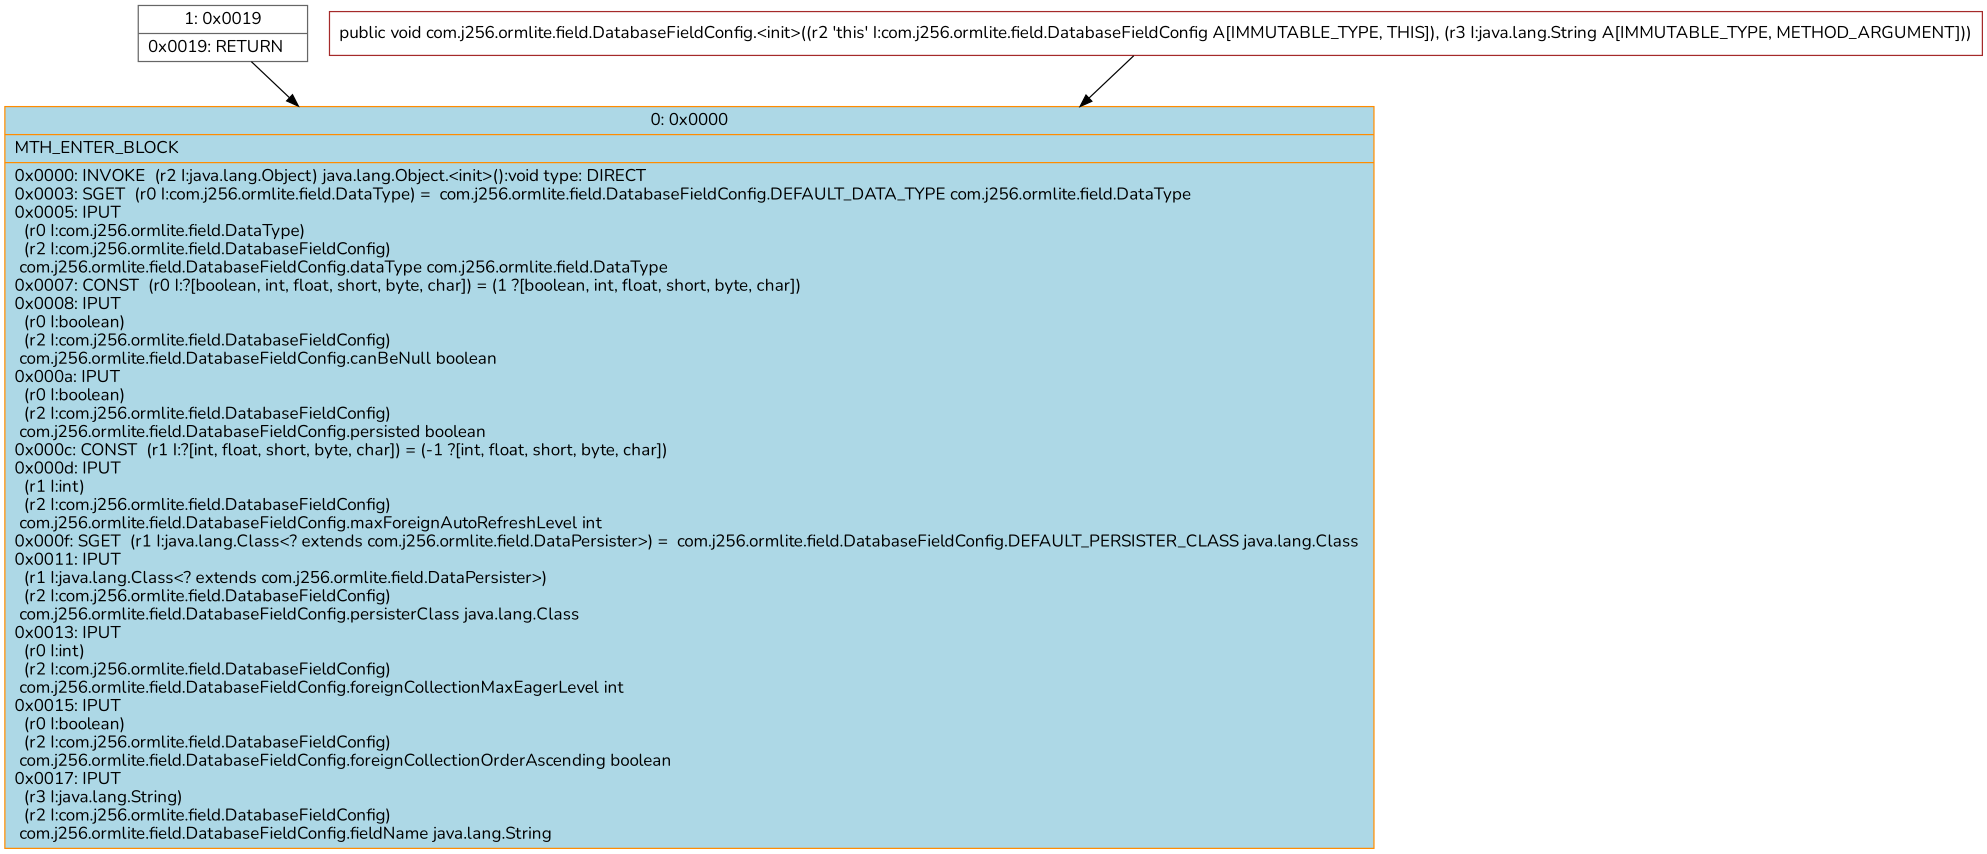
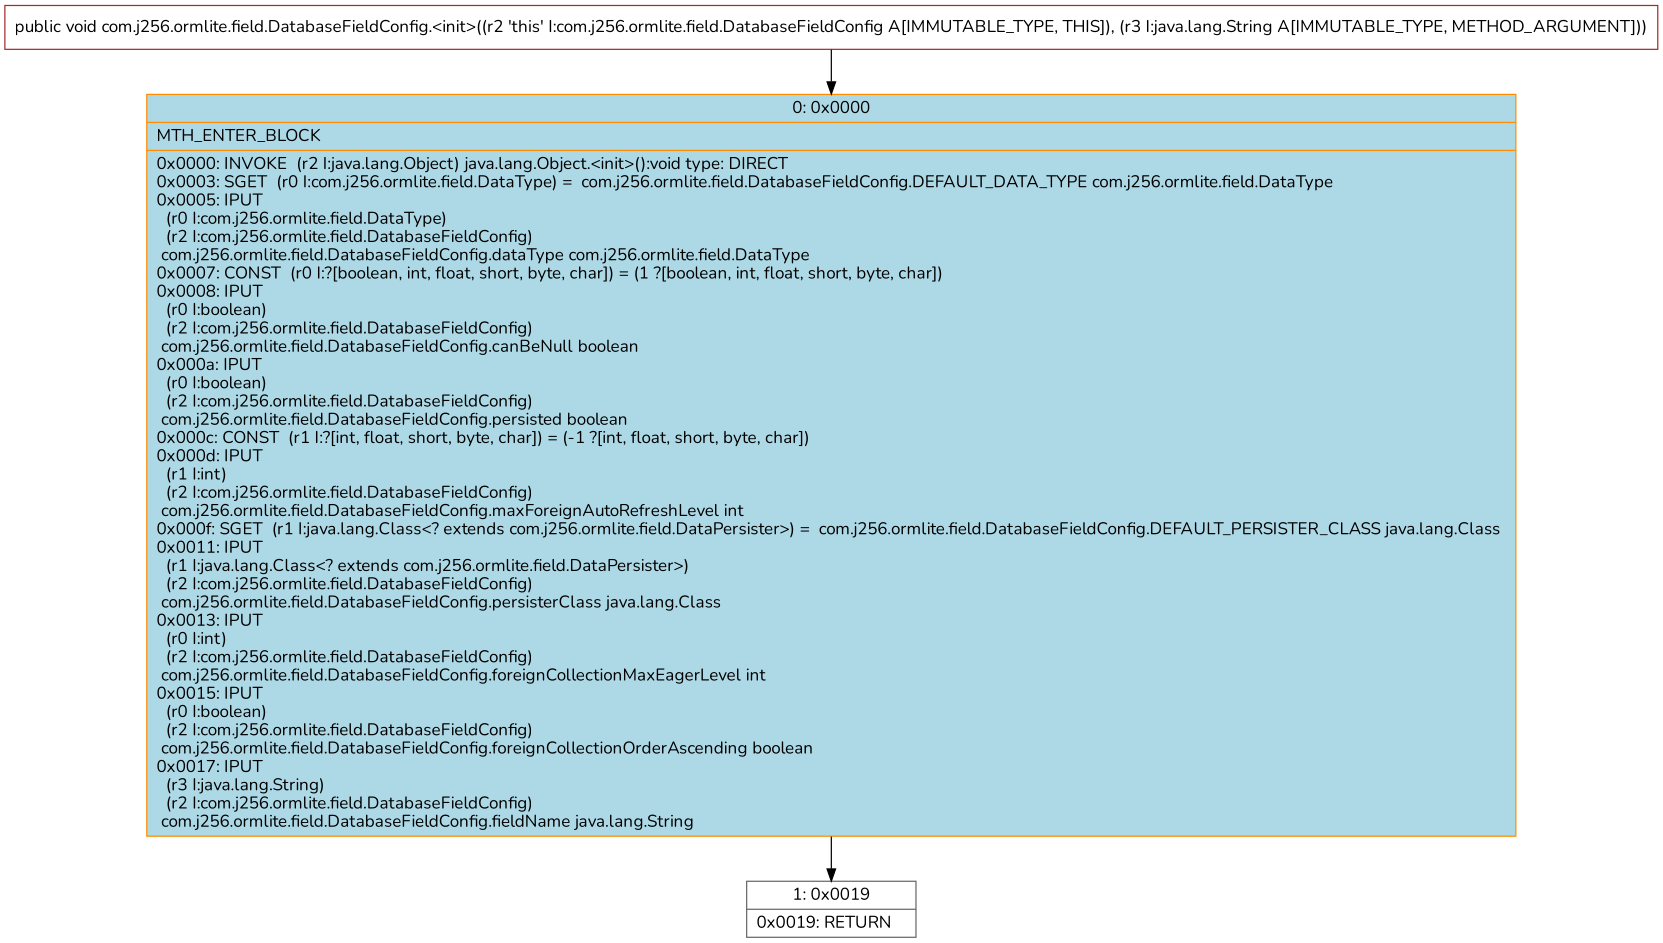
  digraph {
    fontname=Nunito
    node [shape=record style=filled fillcolor=white fontname=Nunito]
    edge [fontname=Nunito]
    n1 [label="{0\:\ 0x0000|MTH_ENTER_BLOCK\l|0x0000: INVOKE  (r2 I:java.lang.Object) java.lang.Object.\<init\>():void type: DIRECT \l0x0003: SGET  (r0 I:com.j256.ormlite.field.DataType) =  com.j256.ormlite.field.DatabaseFieldConfig.DEFAULT_DATA_TYPE com.j256.ormlite.field.DataType \l0x0005: IPUT  \l  (r0 I:com.j256.ormlite.field.DataType)\l  (r2 I:com.j256.ormlite.field.DatabaseFieldConfig)\l com.j256.ormlite.field.DatabaseFieldConfig.dataType com.j256.ormlite.field.DataType \l0x0007: CONST  (r0 I:?[boolean, int, float, short, byte, char]) = (1 ?[boolean, int, float, short, byte, char]) \l0x0008: IPUT  \l  (r0 I:boolean)\l  (r2 I:com.j256.ormlite.field.DatabaseFieldConfig)\l com.j256.ormlite.field.DatabaseFieldConfig.canBeNull boolean \l0x000a: IPUT  \l  (r0 I:boolean)\l  (r2 I:com.j256.ormlite.field.DatabaseFieldConfig)\l com.j256.ormlite.field.DatabaseFieldConfig.persisted boolean \l0x000c: CONST  (r1 I:?[int, float, short, byte, char]) = (\-1 ?[int, float, short, byte, char]) \l0x000d: IPUT  \l  (r1 I:int)\l  (r2 I:com.j256.ormlite.field.DatabaseFieldConfig)\l com.j256.ormlite.field.DatabaseFieldConfig.maxForeignAutoRefreshLevel int \l0x000f: SGET  (r1 I:java.lang.Class\<? extends com.j256.ormlite.field.DataPersister\>) =  com.j256.ormlite.field.DatabaseFieldConfig.DEFAULT_PERSISTER_CLASS java.lang.Class \l0x0011: IPUT  \l  (r1 I:java.lang.Class\<? extends com.j256.ormlite.field.DataPersister\>)\l  (r2 I:com.j256.ormlite.field.DatabaseFieldConfig)\l com.j256.ormlite.field.DatabaseFieldConfig.persisterClass java.lang.Class \l0x0013: IPUT  \l  (r0 I:int)\l  (r2 I:com.j256.ormlite.field.DatabaseFieldConfig)\l com.j256.ormlite.field.DatabaseFieldConfig.foreignCollectionMaxEagerLevel int \l0x0015: IPUT  \l  (r0 I:boolean)\l  (r2 I:com.j256.ormlite.field.DatabaseFieldConfig)\l com.j256.ormlite.field.DatabaseFieldConfig.foreignCollectionOrderAscending boolean \l0x0017: IPUT  \l  (r3 I:java.lang.String)\l  (r2 I:com.j256.ormlite.field.DatabaseFieldConfig)\l com.j256.ormlite.field.DatabaseFieldConfig.fieldName java.lang.String \l}" fillcolor=lightblue color=darkorange]
    n2 [label="{1\:\ 0x0019|0x0019: RETURN   \l}" color=gray40]
    n3 [label="{public void com.j256.ormlite.field.DatabaseFieldConfig.\<init\>((r2 'this' I:com.j256.ormlite.field.DatabaseFieldConfig A[IMMUTABLE_TYPE, THIS]), (r3 I:java.lang.String A[IMMUTABLE_TYPE, METHOD_ARGUMENT])) }" color=brown]
-   n2 -> n1
+   n1 -> n2
    n3 -> n1
  }
